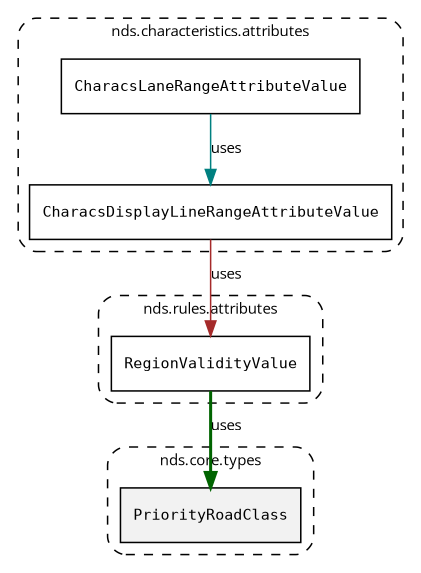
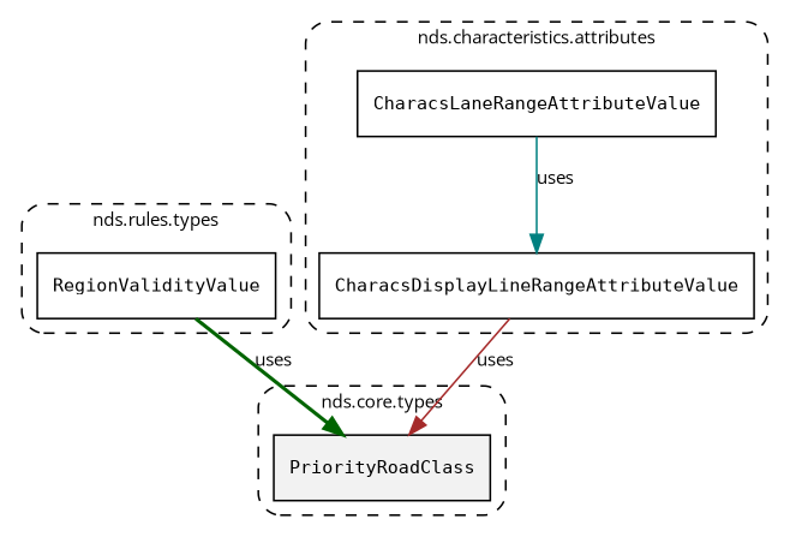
  digraph {
    fontname="Open Sans"
    fontsize=10
    rankdir=TB
    node [fontname="Open Sans" fontsize=10 shape=box]
    edge [fontname="Open Sans" fontsize=10 style=solid]
    n1 [fillcolor="#0000000D" label=<<font face="monospace"><table align="center" border="0" cellspacing="0" cellpadding="0"><tr><td href="../../../content/packages/nds.core.types.html#Subtype-PriorityRoadClass" title="Subtype defined in nds.core.types">PriorityRoadClass</td></tr></table></font>> style=filled]
    n2 [label=<<font face="monospace"><table align="center" border="0" cellspacing="0" cellpadding="0"><tr><td href="../../../content/packages/nds.rules.types.html#Choice-RegionValidityValue" title="Choice defined in nds.rules.types">RegionValidityValue</td></tr></table></font>>]
    n3 [label=<<font face="monospace"><table align="center" border="0" cellspacing="0" cellpadding="0"><tr><td href="../../../content/packages/nds.characteristics.attributes.html#Choice-CharacsLaneRangeAttributeValue" title="Choice defined in nds.characteristics.attributes">CharacsLaneRangeAttributeValue</td></tr></table></font>>]
    n4 [label=<<font face="monospace"><table align="center" border="0" cellspacing="0" cellpadding="0"><tr><td href="../../../content/packages/nds.characteristics.attributes.html#Choice-CharacsDisplayLineRangeAttributeValue" title="Choice defined in nds.characteristics.attributes">CharacsDisplayLineRangeAttributeValue</td></tr></table></font>>]
    subgraph cluster_1 {
      label="nds.core.types"
      style="dashed, rounded"
      n1
    }
    subgraph cluster_2 {
-     label="nds.rules.attributes"
+     label="nds.rules.types"
      style="dashed, rounded"
      n2
    }
    subgraph cluster_3 {
      label="nds.characteristics.attributes"
      style="dashed, rounded"
      n3
      n4
    }
    n2 -> n1 [color=darkgreen label=uses style=bold]
    n3 -> n4 [color=teal label=uses]
-   n4 -> n2 [color=brown label=uses]
+   n4 -> n1 [color=brown label=uses]
  }
